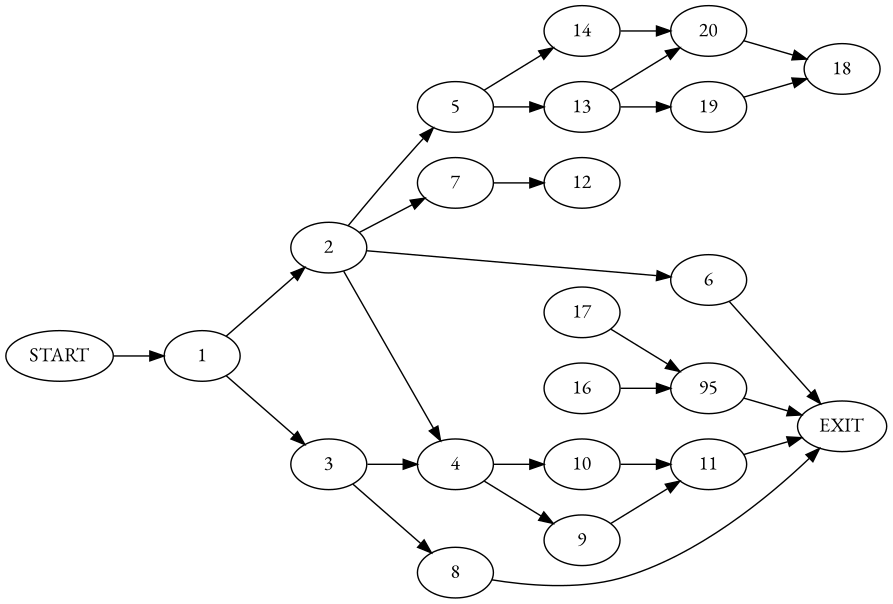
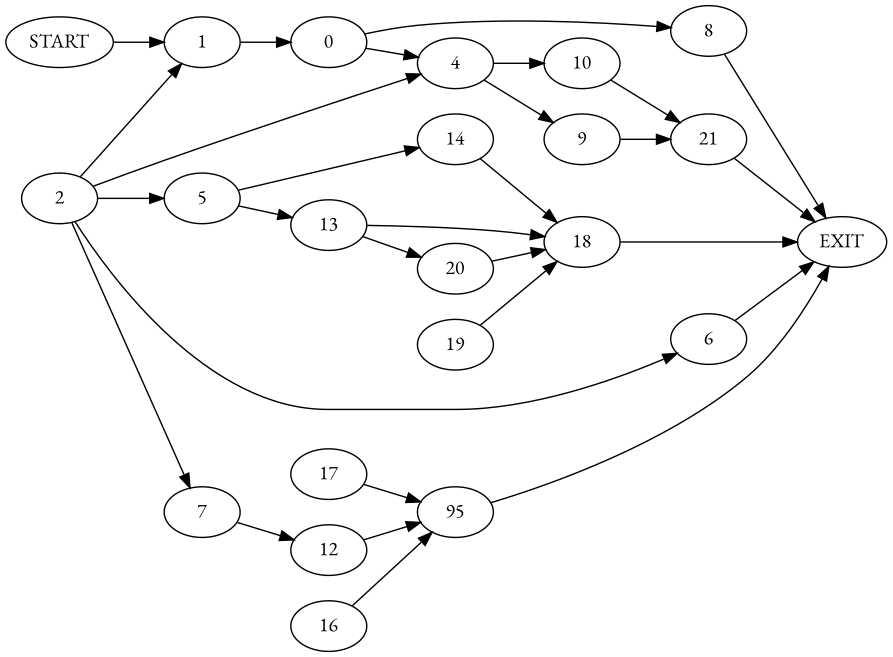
  digraph {
    fontname="EB Garamond"
    rankdir=LR
    node [fontname="EB Garamond"]
    edge [fontname="EB Garamond"]
    n1 [label=START]
    1
    2
-   3
+   3 [label=0]
    n5 [label=EXIT]
    4
    5
    6
    7
    8
    9
    10
    13
    14
    12
-   21 [label=11]
+   21
    19
    20
    18
    n20 [label=95]
    16
    17
    n1 -> 1
-   1 -> 2
+   2 -> 1
    1 -> 3
    2 -> 4
    2 -> 5
    2 -> 6
    2 -> 7
    3 -> 4
    3 -> 8
    4 -> 9
    4 -> 10
    5 -> 13
    5 -> 14
    6 -> n5
    7 -> 12
    8 -> n5
    9 -> 21
    10 -> 21
-   13 -> 19
+   13 -> 18
    13 -> 20
-   14 -> 20
+   14 -> 18
+   12 -> n20
    21 -> n5
    19 -> 18
    20 -> 18
+   18 -> n5
    n20 -> n5
    16 -> n20
    17 -> n20
  }
